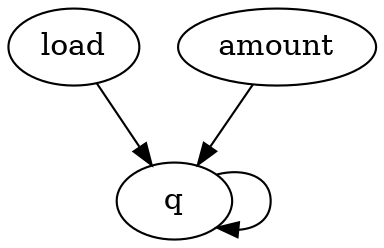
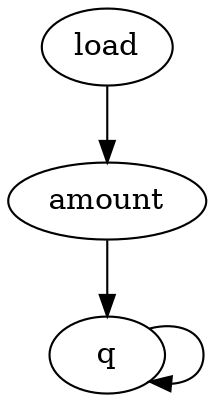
  digraph {
    edge [weight=1.0]
    q
    load
    amount
    q -> q
-   load -> q
+   load -> amount
    amount -> q
  }
